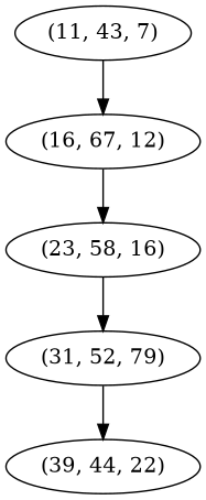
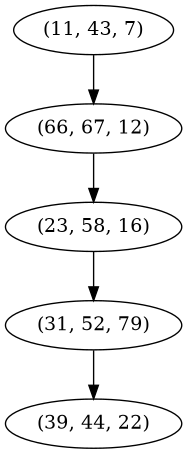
  digraph {
    n1 [label="(11, 43, 7)"]
-   "(16, 67, 12)"
+   "(16, 67, 12)" [label="(66, 67, 12)"]
    "(23, 58, 16)"
    n4 [label="(31, 52, 79)"]
    "(39, 44, 22)"
    n1 -> "(16, 67, 12)"
    "(16, 67, 12)" -> "(23, 58, 16)"
    "(23, 58, 16)" -> n4
    n4 -> "(39, 44, 22)"
  }
